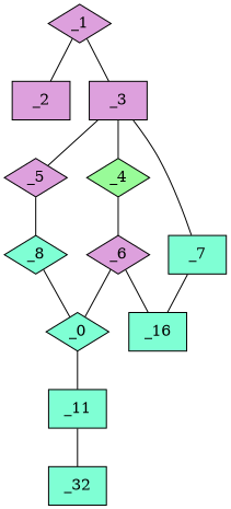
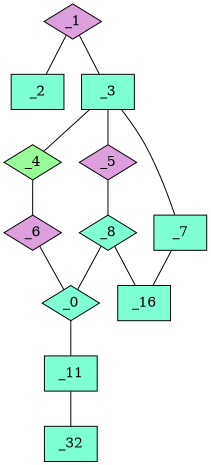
  graph {
    node [charge=0 chem=1 fillcolor=aquamarine shape=diamond style=filled symbol="C  " y=-1.9697]
    edge [valence=1]
    _1 [fillcolor=plum x=2.7071 y=-0.22]
-   _2 [fillcolor=plum shape=box x=2 y=-0.9271]
-   _3 [fillcolor=plum shape=box x=3.673 y=-0.4788]
+   _2 [shape=box x=2 y=-0.9271]
+   _3 [shape=box x=3.673 y=-0.4788]
    _4 [fillcolor=palegreen x=6.1639 y=0.6211]
    _5 [fillcolor=plum x=4.173 y=-1.3449]
    _7 [shape=box x=5.7933 y=1.9697]
    _6 [fillcolor=plum x=7.9959 y=-0.1378]
    _8 [chem=4 symbol="N  " x=5.9051 y=-0.3449]
    n9 [label=_0 x=7.737 y=-1.1037]
    n10 [label=_16 shape=box x=4.9273 y=1.4697]
    _11 [chem=4 shape=box symbol="N  " x=8.237]
    n12 [chem=2 label=_32 shape=box symbol="O  " x=9.237]
    _1 -- _2 [valence=2]
    _1 -- _3
    _3 -- _4
    _3 -- _5
    _3 -- _7
    _4 -- _6
    _5 -- _8
    _7 -- n10
    _6 -- n9
    _8 -- n9
-   _6 -- n10
+   _8 -- n10
    n9 -- _11 [valence=2]
    _11 -- n12
  }
